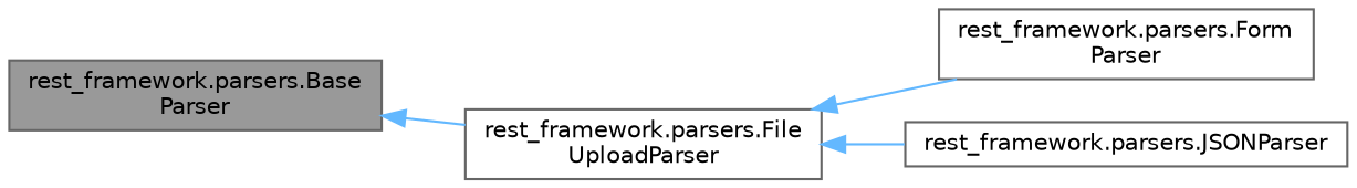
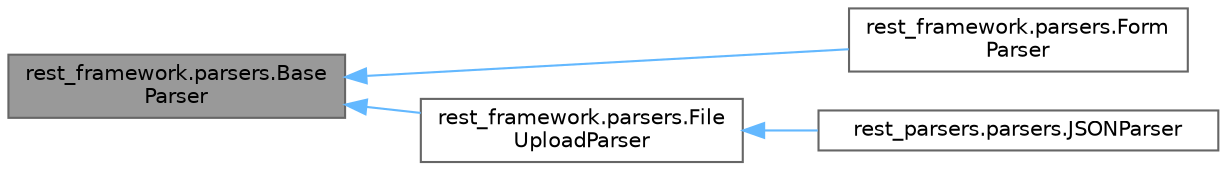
  digraph {
    rankdir=LR
    node [color=gray40 fillcolor=white fontname=Helvetica fontsize=10 shape=box style=filled]
    edge [color=steelblue1 dir=back fontname=Helvetica fontsize=10 labelfontname=Helvetica labelfontsize=10 style=solid]
    n1 [fillcolor=grey60 fontcolor=black height=0.2 label="rest_framework.parsers.Base\lParser" width=0.4]
    n2 [height=0.2 label="rest_framework.parsers.File\lUploadParser" width=0.4]
    n3 [height=0.2 label="rest_framework.parsers.Form\lParser" width=0.4]
-   n4 [height=0.2 label="rest_framework.parsers.JSONParser" width=0.4]
+   n4 [height=0.2 label="rest_parsers.parsers.JSONParser" width=0.4]
    n1 -> n2
-   n2 -> n3
+   n1 -> n3
    n2 -> n4
  }
